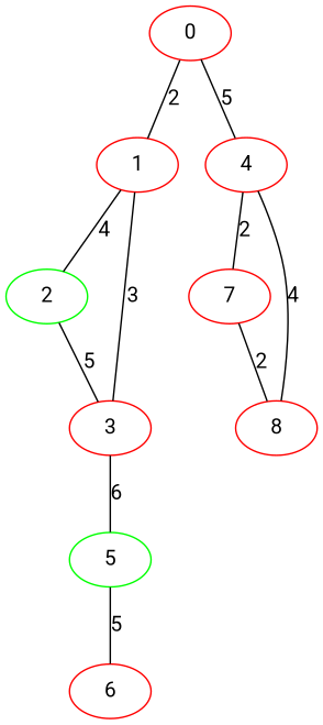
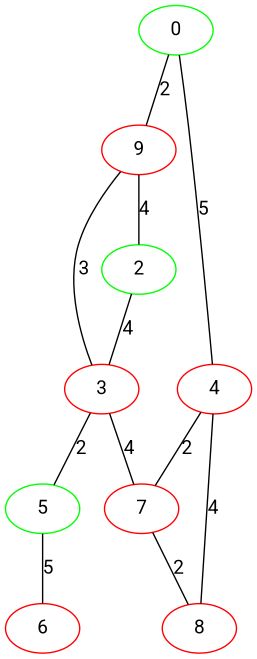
  graph {
    fontname=Roboto
    node [color=red fontname=Roboto weight=1]
    edge [fontname=Roboto]
-   0
-   1
+   0 [color=green]
+   1 [label=9]
    4
    2 [color=green weight=2]
    3
    7
    8
    5 [color=green weight=2]
    6
    0 -- 1 [label=2]
    0 -- 4 [label=5]
    1 -- 2 [label=4]
    1 -- 3 [label=3]
    4 -- 7 [label=2]
    4 -- 8 [label=4]
-   2 -- 3 [label=5]
-   3 -- 5 [label=6]
+   2 -- 3 [label=4]
+   3 -- 7 [label=4]
+   3 -- 5 [label=2]
    7 -- 8 [label=2]
    5 -- 6 [label=5]
  }
